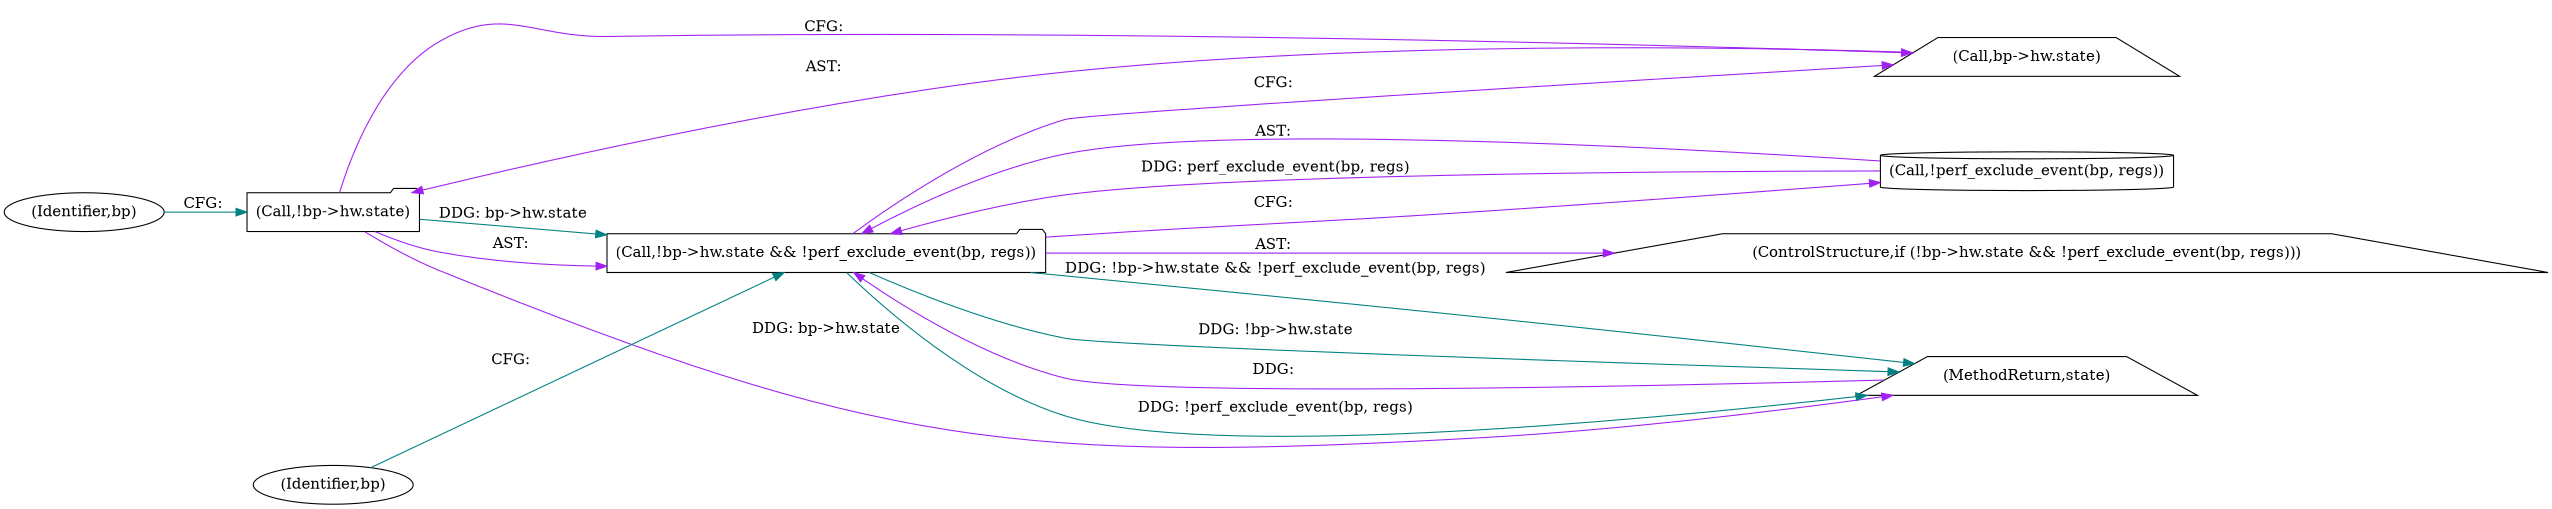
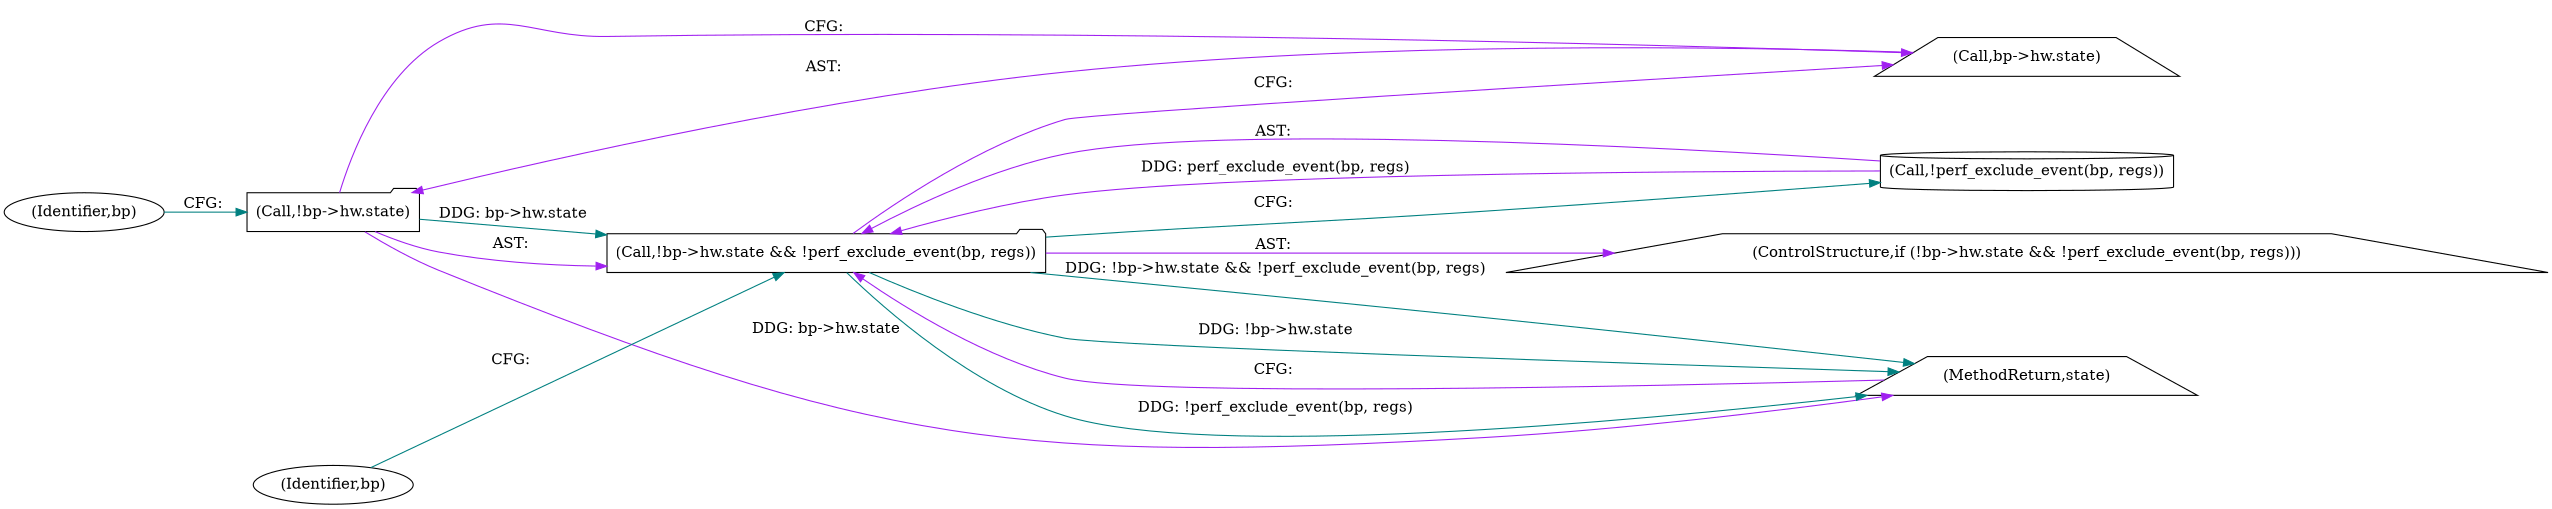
  digraph {
    rankdir=LR
    node [shape=trapezium]
    edge [color=purple]
    n1 [label="(Call,!bp->hw.state)" shape=folder]
    n2 [label="(Call,!bp->hw.state && !perf_exclude_event(bp, regs))" shape=folder]
    n3 [label="(Call,bp->hw.state)"]
    n4 [label="(MethodReturn,state)"]
    n5 [label="(Call,!perf_exclude_event(bp, regs))" shape=cylinder]
    n6 [label="(ControlStructure,if (!bp->hw.state && !perf_exclude_event(bp, regs)))"]
    n7 [label="(Identifier,bp)" shape=ellipse]
    n8 [label="(Identifier,bp)" shape=ellipse]
    n1 -> n2 [label="AST: "]
    n1 -> n2 [color=teal label="DDG: bp->hw.state"]
    n1 -> n3 [label="CFG: "]
    n1 -> n4 [label="DDG: bp->hw.state"]
    n2 -> n3 [label="CFG: "]
    n2 -> n4 [color=teal label="DDG: !perf_exclude_event(bp, regs)"]
    n2 -> n4 [color=teal label="DDG: !bp->hw.state && !perf_exclude_event(bp, regs)"]
    n2 -> n4 [color=teal label="DDG: !bp->hw.state"]
-   n2 -> n5 [label="CFG: "]
+   n2 -> n5 [color=teal label="CFG: "]
    n2 -> n6 [label="AST: "]
    n3 -> n1 [label="AST: "]
-   n4 -> n2 [label="DDG: "]
+   n4 -> n2 [label="CFG: "]
    n5 -> n2 [label="AST: "]
    n5 -> n2 [label="DDG: perf_exclude_event(bp, regs)"]
    n7 -> n2 [color=teal label="CFG: "]
    n8 -> n1 [color=teal label="CFG: "]
  }
